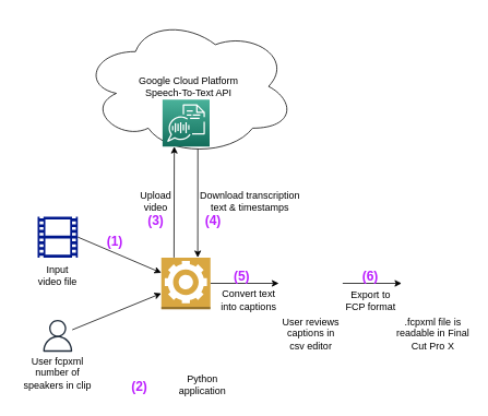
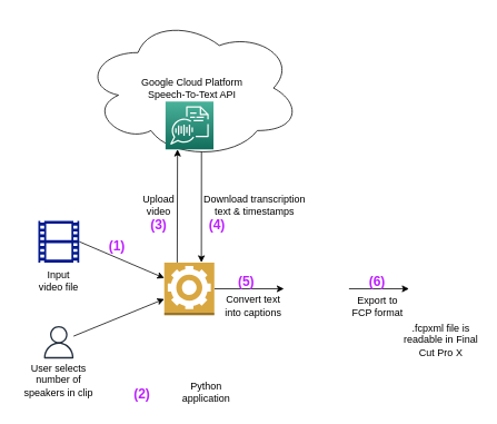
  <mxCell id="0" />
  <mxCell id="1" parent="0" />
  <mxCell id="2" value="" style="sketch=0;aspect=fixed;pointerEvents=1;shadow=0;dashed=0;html=1;strokeColor=none;labelPosition=center;verticalLabelPosition=bottom;verticalAlign=top;align=center;fillColor=#00188D;shape=mxgraph.mscae.general.video" vertex="1" parent="1"><mxGeometry x="45.5" y="264" width="49" height="50" as="geometry" /></mxCell>
  <mxCell id="3" value="" style="endArrow=classic;html=1;rounded=0;exitX=1;exitY=0.5;exitDx=0;exitDy=0;exitPerimeter=0;" edge="1" parent="1" source="2" target="12"><mxGeometry width="50" height="50" relative="1" as="geometry"><mxPoint x="230" y="420" as="sourcePoint" /><mxPoint x="200" y="330" as="targetPoint" /></mxGeometry></mxCell>
  <mxCell id="4" value="" style="endArrow=classic;html=1;rounded=0;entryX=0.25;entryY=1;entryDx=0;entryDy=0;entryPerimeter=0;" edge="1" parent="1" target="20"><mxGeometry width="50" height="50" relative="1" as="geometry"><mxPoint x="212" y="314" as="sourcePoint" /><mxPoint x="214.688" y="258.5" as="targetPoint" /></mxGeometry></mxCell>
  <mxCell id="5" value="" style="shape=image;html=1;verticalAlign=top;verticalLabelPosition=bottom;labelBackgroundColor=#ffffff;imageAspect=0;aspect=fixed;image=https://cdn3.iconfinder.com/data/icons/cad-database-presentation-spreadsheet-vector-fil-2/512/19-128.png" vertex="1" parent="1"><mxGeometry x="340" y="308" width="78" height="75" as="geometry" /></mxCell>
  <mxCell id="6" value="" style="endArrow=classic;html=1;rounded=0;exitX=1;exitY=0.5;exitDx=0;exitDy=0;exitPerimeter=0;entryX=0;entryY=0.5;entryDx=0;entryDy=0;" edge="1" parent="1" source="12" target="5"><mxGeometry width="50" height="50" relative="1" as="geometry"><mxPoint x="130" y="355.5" as="sourcePoint" /><mxPoint x="201" y="288" as="targetPoint" /></mxGeometry></mxCell>
  <mxCell id="7" value="" style="shape=image;html=1;verticalAlign=top;verticalLabelPosition=bottom;labelBackgroundColor=#ffffff;imageAspect=0;aspect=fixed;image=https://cdn3.iconfinder.com/data/icons/document-file-formats-2/512/22-128.png" vertex="1" parent="1"><mxGeometry x="490" y="309" width="76" height="73" as="geometry" /></mxCell>
  <mxCell id="8" value="" style="endArrow=classic;html=1;rounded=0;exitX=1;exitY=0.5;exitDx=0;exitDy=0;entryX=0;entryY=0.5;entryDx=0;entryDy=0;" edge="1" parent="1" source="5" target="7"><mxGeometry width="50" height="50" relative="1" as="geometry"><mxPoint x="-1" y="349" as="sourcePoint" /><mxPoint x="70" y="349.5" as="targetPoint" /></mxGeometry></mxCell>
  <mxCell id="9" value="Input video file" style="text;html=1;strokeColor=none;fillColor=none;align=center;verticalAlign=middle;whiteSpace=wrap;rounded=0;" vertex="1" parent="1"><mxGeometry x="40" y="321" width="60" height="30" as="geometry" /></mxCell>
  <mxCell id="10" value="Python application" style="text;html=1;strokeColor=none;fillColor=none;align=center;verticalAlign=middle;whiteSpace=wrap;rounded=0;" vertex="1" parent="1"><mxGeometry x="216.75" y="454" width="60" height="30" as="geometry" /></mxCell>
  <mxCell id="11" value="" style="group" vertex="1" connectable="0" parent="1"><mxGeometry x="196.5" y="314" width="67" height="85" as="geometry" /></mxCell>
  <mxCell id="12" value="" style="outlineConnect=0;dashed=0;verticalLabelPosition=bottom;verticalAlign=top;align=center;html=1;shape=mxgraph.aws3.worker;fillColor=#D9A741;gradientColor=none;" vertex="1" parent="11"><mxGeometry width="60" height="63" as="geometry" /></mxCell>
  <mxCell id="13" value="" style="shape=image;html=1;verticalAlign=top;verticalLabelPosition=bottom;labelBackgroundColor=#ffffff;imageAspect=0;aspect=fixed;image=https://cdn4.iconfinder.com/data/icons/scripting-and-programming-languages/512/Python_logo-128.png" vertex="1" parent="11"><mxGeometry x="20" y="38" width="47" height="47" as="geometry" /></mxCell>
  <mxCell id="14" value="" style="endArrow=classic;html=1;rounded=0;exitX=0.75;exitY=1;exitDx=0;exitDy=0;exitPerimeter=0;" edge="1" parent="1" source="20"><mxGeometry width="50" height="50" relative="1" as="geometry"><mxPoint x="240.75" y="258.5" as="sourcePoint" /><mxPoint x="241" y="314" as="targetPoint" /></mxGeometry></mxCell>
  <mxCell id="15" value="Upload video" style="text;html=1;strokeColor=none;fillColor=none;align=center;verticalAlign=middle;whiteSpace=wrap;rounded=0;" vertex="1" parent="1"><mxGeometry x="160" y="230" width="60" height="30" as="geometry" /></mxCell>
  <mxCell id="16" value="Download transcription text &amp;amp; timestamps" style="text;html=1;strokeColor=none;fillColor=none;align=center;verticalAlign=middle;whiteSpace=wrap;rounded=0;" vertex="1" parent="1"><mxGeometry x="240" y="230" width="130" height="30" as="geometry" /></mxCell>
  <mxCell id="17" value="Convert text into captions" style="text;html=1;strokeColor=none;fillColor=none;align=center;verticalAlign=middle;whiteSpace=wrap;rounded=0;" vertex="1" parent="1"><mxGeometry x="264.5" y="351" width="76.5" height="30" as="geometry" /></mxCell>
  <mxCell id="18" value="" style="group" vertex="1" connectable="0" parent="1"><mxGeometry x="100" y="20" width="260" height="170" as="geometry" /></mxCell>
  <mxCell id="19" value="&lt;div&gt;Google Cloud Platform&lt;/div&gt;&lt;div&gt;Speech-To-Text API&lt;br&gt;&lt;/div&gt;" style="ellipse;shape=cloud;whiteSpace=wrap;html=1;" vertex="1" parent="18"><mxGeometry width="260" height="170" as="geometry" /></mxCell>
  <mxCell id="20" value="" style="sketch=0;points=[[0,0,0],[0.25,0,0],[0.5,0,0],[0.75,0,0],[1,0,0],[0,1,0],[0.25,1,0],[0.5,1,0],[0.75,1,0],[1,1,0],[0,0.25,0],[0,0.5,0],[0,0.75,0],[1,0.25,0],[1,0.5,0],[1,0.75,0]];outlineConnect=0;fontColor=#232F3E;gradientColor=#4AB29A;gradientDirection=north;fillColor=#116D5B;strokeColor=#ffffff;dashed=0;verticalLabelPosition=bottom;verticalAlign=top;align=center;html=1;fontSize=12;fontStyle=0;aspect=fixed;shape=mxgraph.aws4.resourceIcon;resIcon=mxgraph.aws4.transcribe;" vertex="1" parent="18"><mxGeometry x="98" y="101" width="57.5" height="57.5" as="geometry" /></mxCell>
- <mxCell id="21" value="User reviews captions in csv editor" style="text;html=1;strokeColor=none;fillColor=none;align=center;verticalAlign=middle;whiteSpace=wrap;rounded=0;" vertex="1" parent="1"><mxGeometry x="340.75" y="392" width="76.5" height="30" as="geometry" /></mxCell>
  <mxCell id="22" value="Export to FCP format" style="text;html=1;strokeColor=none;fillColor=none;align=center;verticalAlign=middle;whiteSpace=wrap;rounded=0;" vertex="1" parent="1"><mxGeometry x="413.5" y="352" width="76.5" height="30" as="geometry" /></mxCell>
  <mxCell id="23" value=".fcpxml file is readable in Final Cut Pro X" style="text;html=1;strokeColor=none;fillColor=none;align=center;verticalAlign=middle;whiteSpace=wrap;rounded=0;" vertex="1" parent="1"><mxGeometry x="482.75" y="392" width="90.5" height="30" as="geometry" /></mxCell>
  <mxCell id="24" value="" style="sketch=0;outlineConnect=0;fontColor=#232F3E;gradientColor=none;fillColor=#232F3D;strokeColor=none;dashed=0;verticalLabelPosition=bottom;verticalAlign=top;align=center;html=1;fontSize=12;fontStyle=0;aspect=fixed;pointerEvents=1;shape=mxgraph.aws4.user;" vertex="1" parent="1"><mxGeometry x="50.5" y="390" width="39" height="39" as="geometry" /></mxCell>
- <mxCell id="25" value="User fcpxml number of speakers in clip" style="text;html=1;strokeColor=none;fillColor=none;align=center;verticalAlign=middle;whiteSpace=wrap;rounded=0;" vertex="1" parent="1"><mxGeometry x="20" y="440" width="100" height="30" as="geometry" /></mxCell>
+ <mxCell id="25" value="User selects number of speakers in clip" style="text;html=1;strokeColor=none;fillColor=none;align=center;verticalAlign=middle;whiteSpace=wrap;rounded=0;" vertex="1" parent="1"><mxGeometry x="20" y="440" width="100" height="30" as="geometry" /></mxCell>
  <mxCell id="26" value="" style="endArrow=classic;html=1;rounded=0;" edge="1" parent="1" source="24" target="12"><mxGeometry width="50" height="50" relative="1" as="geometry"><mxPoint x="104.5" y="299" as="sourcePoint" /><mxPoint x="200" y="355" as="targetPoint" /></mxGeometry></mxCell>
  <mxCell id="27" value="&lt;font style=&quot;font-size: 16px&quot; color=&quot;#BC1FFF&quot;&gt;&lt;b&gt;(1)&lt;/b&gt;&lt;/font&gt;" style="text;html=1;strokeColor=none;fillColor=none;align=center;verticalAlign=middle;whiteSpace=wrap;rounded=0;" vertex="1" parent="1"><mxGeometry x="110" y="279" width="60" height="30" as="geometry" /></mxCell>
  <mxCell id="28" value="&lt;font style=&quot;font-size: 16px&quot; color=&quot;#BC1FFF&quot;&gt;&lt;b&gt;(2)&lt;/b&gt;&lt;/font&gt;" style="text;html=1;strokeColor=none;fillColor=none;align=center;verticalAlign=middle;whiteSpace=wrap;rounded=0;" vertex="1" parent="1"><mxGeometry x="140" y="456" width="60" height="30" as="geometry" /></mxCell>
  <mxCell id="29" value="&lt;font style=&quot;font-size: 16px&quot; color=&quot;#BC1FFF&quot;&gt;&lt;b&gt;(3)&lt;/b&gt;&lt;/font&gt;" style="text;html=1;strokeColor=none;fillColor=none;align=center;verticalAlign=middle;whiteSpace=wrap;rounded=0;" vertex="1" parent="1"><mxGeometry x="160" y="253" width="60" height="30" as="geometry" /></mxCell>
  <mxCell id="30" value="&lt;font style=&quot;font-size: 16px&quot; color=&quot;#BC1FFF&quot;&gt;&lt;b&gt;(4)&lt;/b&gt;&lt;/font&gt;" style="text;html=1;strokeColor=none;fillColor=none;align=center;verticalAlign=middle;whiteSpace=wrap;rounded=0;" vertex="1" parent="1"><mxGeometry x="230" y="253" width="60" height="30" as="geometry" /></mxCell>
  <mxCell id="31" value="&lt;font style=&quot;font-size: 16px&quot; color=&quot;#BC1FFF&quot;&gt;&lt;b&gt;(5)&lt;/b&gt;&lt;/font&gt;" style="text;html=1;strokeColor=none;fillColor=none;align=center;verticalAlign=middle;whiteSpace=wrap;rounded=0;" vertex="1" parent="1"><mxGeometry x="264.5" y="321" width="60" height="30" as="geometry" /></mxCell>
  <mxCell id="32" value="&lt;font style=&quot;font-size: 16px&quot; color=&quot;#BC1FFF&quot;&gt;&lt;b&gt;(6)&lt;/b&gt;&lt;/font&gt;" style="text;html=1;strokeColor=none;fillColor=none;align=center;verticalAlign=middle;whiteSpace=wrap;rounded=0;" vertex="1" parent="1"><mxGeometry x="421.75" y="321" width="60" height="30" as="geometry" /></mxCell>
